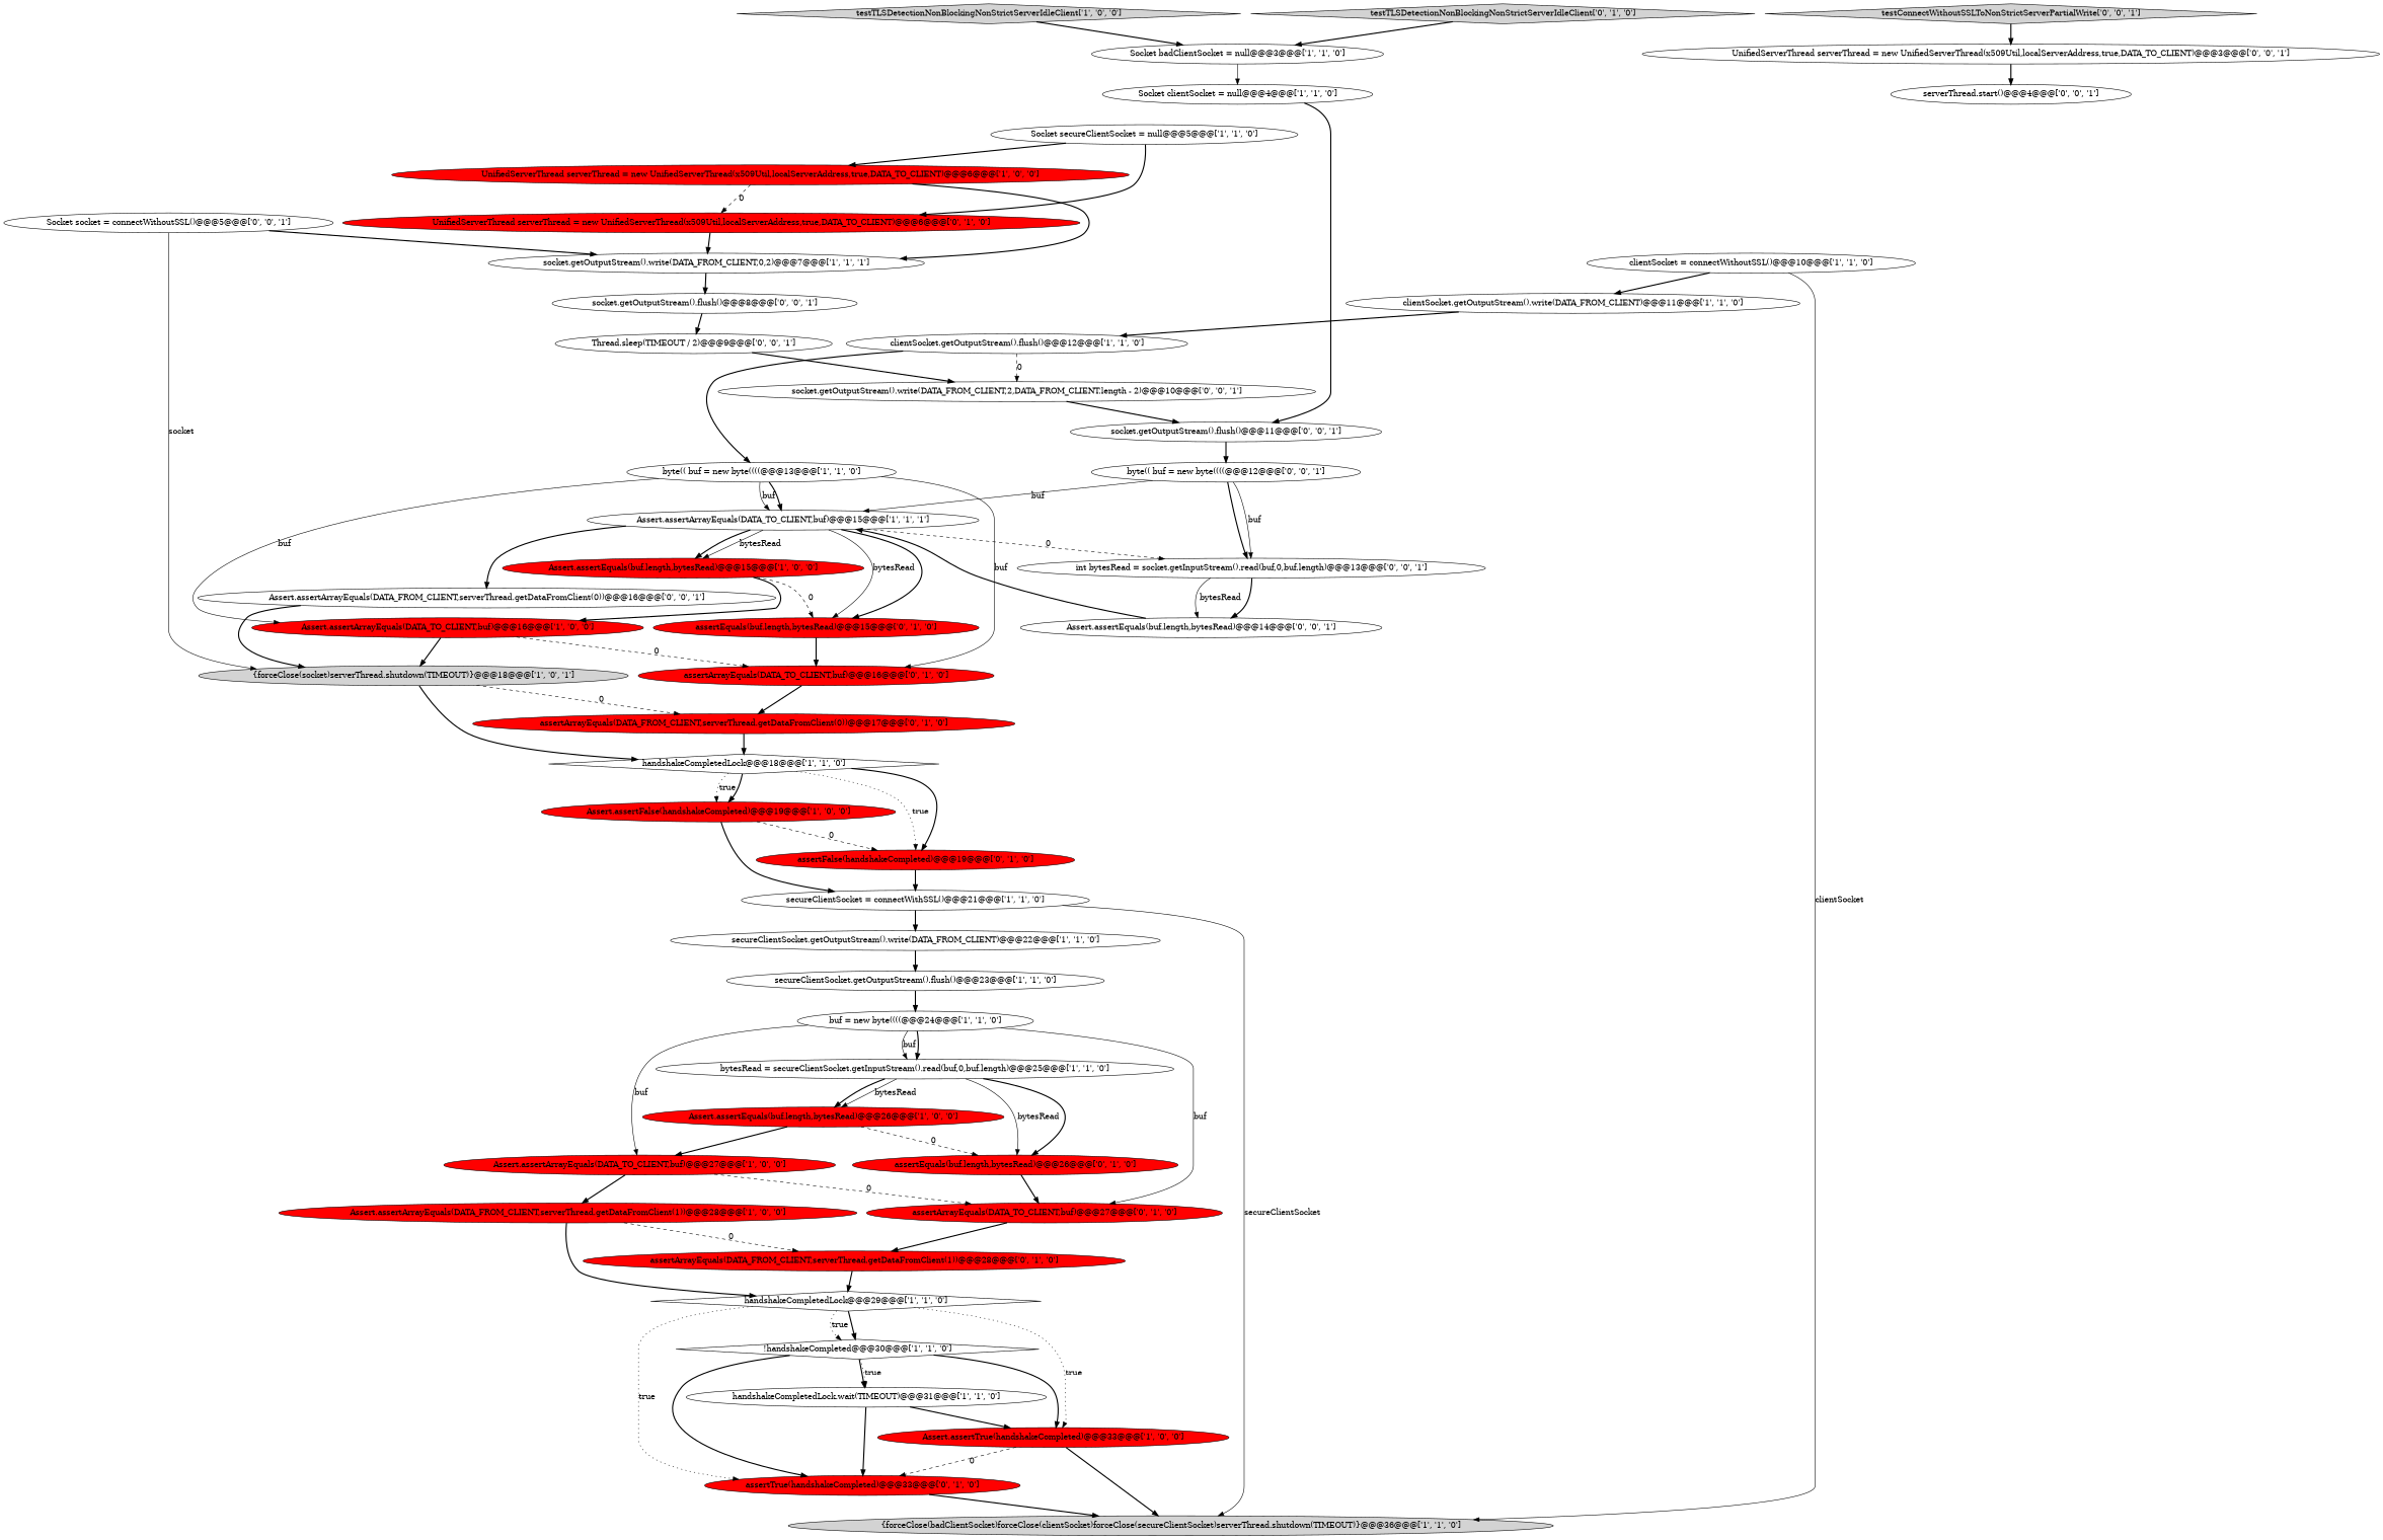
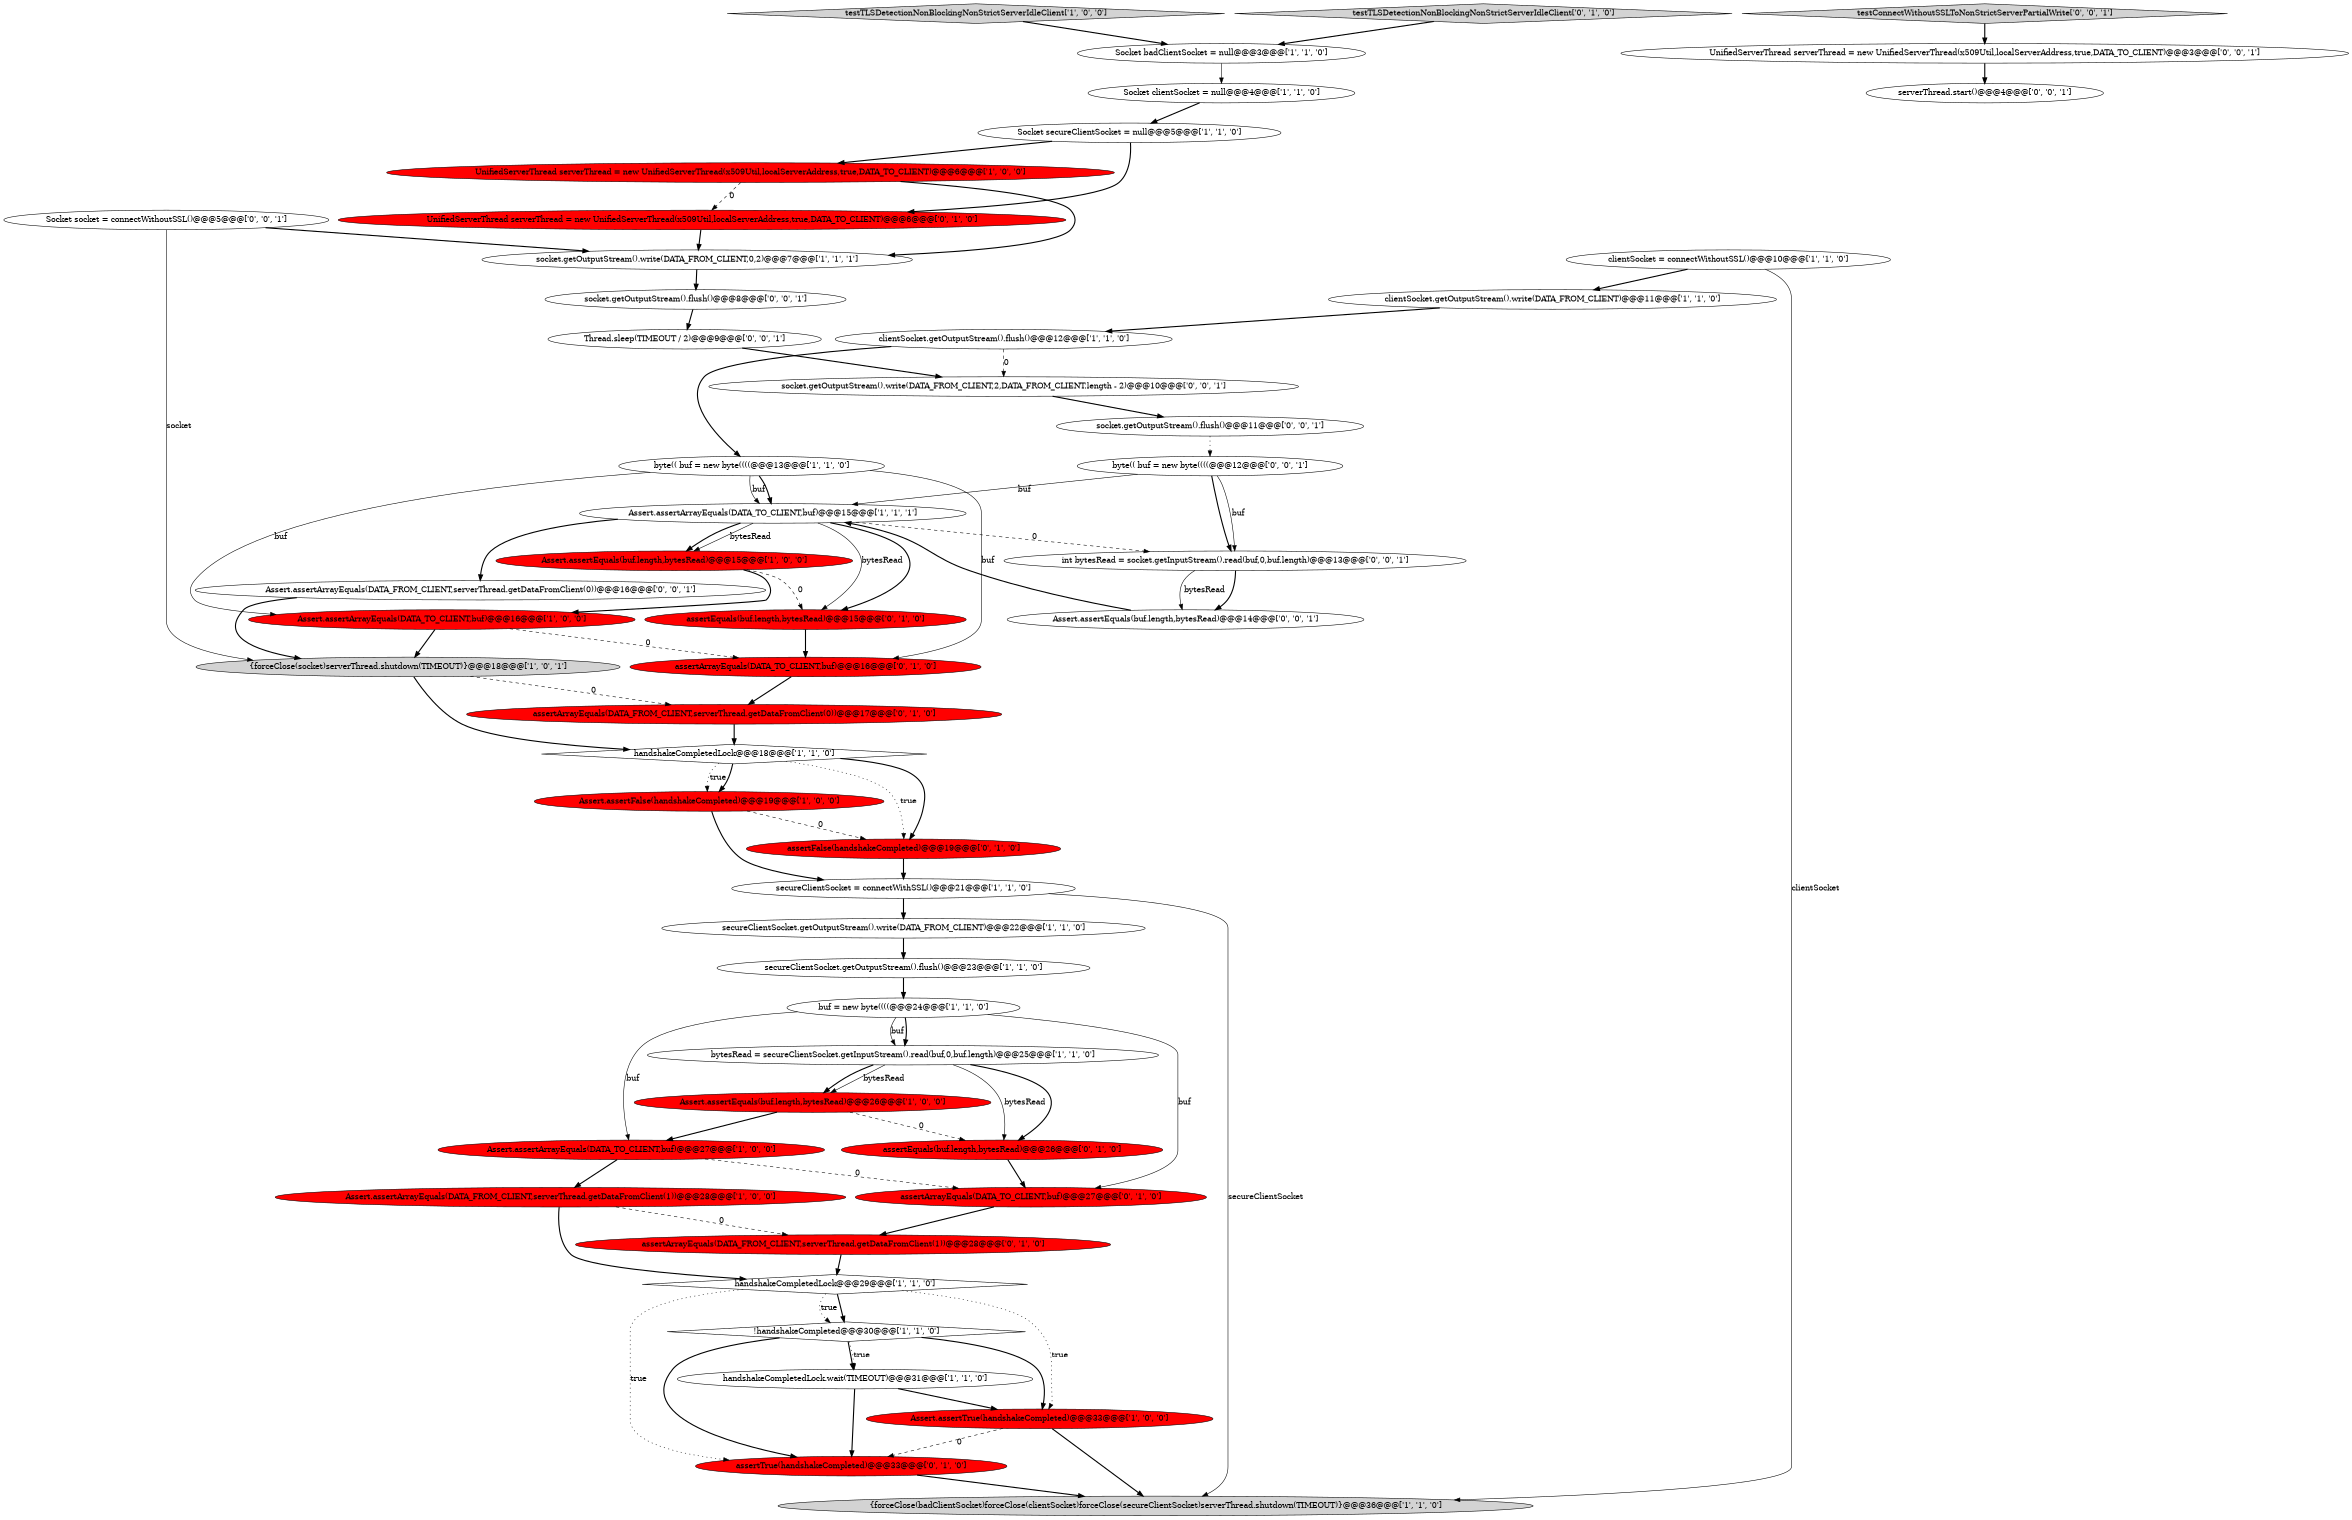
  digraph {
    node [fillcolor=white shape=ellipse style=filled]
    edge [style=bold]
    n1 [fillcolor=lightgray label="{forceClose(socket)serverThread.shutdown(TIMEOUT)}@@@18@@@['1', '0', '1']"]
    n2 [label="handshakeCompletedLock@@@18@@@['1', '1', '0']" shape=diamond]
    n3 [fillcolor=red label="assertArrayEquals(DATA_FROM_CLIENT,serverThread.getDataFromClient(0))@@@17@@@['0', '1', '0']"]
    n4 [fillcolor=red label="assertFalse(handshakeCompleted)@@@19@@@['0', '1', '0']"]
    n5 [fillcolor=red label="Assert.assertFalse(handshakeCompleted)@@@19@@@['1', '0', '0']"]
    n6 [fillcolor=red label="assertArrayEquals(DATA_TO_CLIENT,buf)@@@27@@@['0', '1', '0']"]
    n7 [fillcolor=red label="assertArrayEquals(DATA_FROM_CLIENT,serverThread.getDataFromClient(1))@@@28@@@['0', '1', '0']"]
    n8 [label="handshakeCompletedLock@@@29@@@['1', '1', '0']" shape=diamond]
    n9 [fillcolor=red label="assertEquals(buf.length,bytesRead)@@@26@@@['0', '1', '0']"]
    n10 [label="Assert.assertArrayEquals(DATA_FROM_CLIENT,serverThread.getDataFromClient(0))@@@16@@@['0', '0', '1']"]
    n11 [label="Assert.assertArrayEquals(DATA_TO_CLIENT,buf)@@@15@@@['1', '1', '1']"]
    n12 [label="int bytesRead = socket.getInputStream().read(buf,0,buf.length)@@@13@@@['0', '0', '1']"]
    n13 [fillcolor=red label="Assert.assertEquals(buf.length,bytesRead)@@@15@@@['1', '0', '0']"]
    n14 [fillcolor=red label="assertEquals(buf.length,bytesRead)@@@15@@@['0', '1', '0']"]
    n15 [label="Assert.assertEquals(buf.length,bytesRead)@@@14@@@['0', '0', '1']"]
    n16 [fillcolor=red label="Assert.assertArrayEquals(DATA_TO_CLIENT,buf)@@@16@@@['1', '0', '0']"]
    n17 [fillcolor=red label="assertArrayEquals(DATA_TO_CLIENT,buf)@@@16@@@['0', '1', '0']"]
    n18 [label="socket.getOutputStream().flush()@@@11@@@['0', '0', '1']"]
    n19 [label="byte(( buf = new byte((((@@@12@@@['0', '0', '1']"]
    n20 [label="bytesRead = secureClientSocket.getInputStream().read(buf,0,buf.length)@@@25@@@['1', '1', '0']"]
    n21 [fillcolor=red label="Assert.assertEquals(buf.length,bytesRead)@@@26@@@['1', '0', '0']"]
    n22 [fillcolor=red label="Assert.assertArrayEquals(DATA_TO_CLIENT,buf)@@@27@@@['1', '0', '0']"]
    n23 [label="!handshakeCompleted@@@30@@@['1', '1', '0']" shape=diamond]
    n24 [fillcolor=red label="Assert.assertTrue(handshakeCompleted)@@@33@@@['1', '0', '0']"]
    n25 [fillcolor=red label="assertTrue(handshakeCompleted)@@@33@@@['0', '1', '0']"]
    n26 [label="handshakeCompletedLock.wait(TIMEOUT)@@@31@@@['1', '1', '0']"]
    n27 [fillcolor=lightgray label="{forceClose(badClientSocket)forceClose(clientSocket)forceClose(secureClientSocket)serverThread.shutdown(TIMEOUT)}@@@36@@@['1', '1', '0']"]
    n28 [fillcolor=red label="Assert.assertArrayEquals(DATA_FROM_CLIENT,serverThread.getDataFromClient(1))@@@28@@@['1', '0', '0']"]
    n29 [label="UnifiedServerThread serverThread = new UnifiedServerThread(x509Util,localServerAddress,true,DATA_TO_CLIENT)@@@3@@@['0', '0', '1']"]
    n30 [label="serverThread.start()@@@4@@@['0', '0', '1']"]
    n31 [label="secureClientSocket = connectWithSSL()@@@21@@@['1', '1', '0']"]
    n32 [label="secureClientSocket.getOutputStream().write(DATA_FROM_CLIENT)@@@22@@@['1', '1', '0']"]
    n33 [label="Socket socket = connectWithoutSSL()@@@5@@@['0', '0', '1']"]
    n34 [label="socket.getOutputStream().write(DATA_FROM_CLIENT,0,2)@@@7@@@['1', '1', '1']"]
    n35 [label="secureClientSocket.getOutputStream().flush()@@@23@@@['1', '1', '0']"]
    n36 [label="buf = new byte((((@@@24@@@['1', '1', '0']"]
    n37 [fillcolor=red label="UnifiedServerThread serverThread = new UnifiedServerThread(x509Util,localServerAddress,true,DATA_TO_CLIENT)@@@6@@@['1', '0', '0']"]
    n38 [fillcolor=red label="UnifiedServerThread serverThread = new UnifiedServerThread(x509Util,localServerAddress,true,DATA_TO_CLIENT)@@@6@@@['0', '1', '0']"]
    n39 [label="socket.getOutputStream().flush()@@@8@@@['0', '0', '1']"]
    n40 [fillcolor=lightgray label="testConnectWithoutSSLToNonStrictServerPartialWrite['0', '0', '1']" shape=diamond]
    n41 [label="byte(( buf = new byte((((@@@13@@@['1', '1', '0']"]
    n42 [label="clientSocket = connectWithoutSSL()@@@10@@@['1', '1', '0']"]
    n43 [label="clientSocket.getOutputStream().write(DATA_FROM_CLIENT)@@@11@@@['1', '1', '0']"]
    n44 [label="clientSocket.getOutputStream().flush()@@@12@@@['1', '1', '0']"]
    n45 [label="socket.getOutputStream().write(DATA_FROM_CLIENT,2,DATA_FROM_CLIENT.length - 2)@@@10@@@['0', '0', '1']"]
    n46 [label="Thread.sleep(TIMEOUT / 2)@@@9@@@['0', '0', '1']"]
    n47 [label="Socket clientSocket = null@@@4@@@['1', '1', '0']"]
    n48 [label="Socket secureClientSocket = null@@@5@@@['1', '1', '0']"]
    n49 [label="Socket badClientSocket = null@@@3@@@['1', '1', '0']"]
    n50 [fillcolor=lightgray label="testTLSDetectionNonBlockingNonStrictServerIdleClient['1', '0', '0']" shape=diamond]
    n51 [fillcolor=lightgray label="testTLSDetectionNonBlockingNonStrictServerIdleClient['0', '1', '0']" shape=diamond]
    n1 -> n2
    n1 -> n3 [label=0 style=dashed]
    n2 -> n4
    n2 -> n4 [label=true style=dotted]
    n2 -> n5 [label=true style=dotted]
    n2 -> n5
    n3 -> n2
    n4 -> n31
    n5 -> n4 [label=0 style=dashed]
    n5 -> n31
    n6 -> n7
    n7 -> n8
    n8 -> n23
    n8 -> n23 [label=true style=dotted]
    n8 -> n24 [label=true style=dotted]
    n8 -> n25 [label=true style=dotted]
    n9 -> n6
    n10 -> n1
    n11 -> n10
    n11 -> n12 [label=0 style=dashed]
    n11 -> n13 [label=bytesRead style=solid]
    n11 -> n13
    n11 -> n14 [label=bytesRead style=solid]
    n11 -> n14
    n12 -> n15
    n12 -> n15 [label=bytesRead style=solid]
    n13 -> n14 [label=0 style=dashed]
    n13 -> n16
    n14 -> n17
    n15 -> n11
    n16 -> n1
    n16 -> n17 [label=0 style=dashed]
    n17 -> n3
-   n18 -> n19
+   n18 -> n19 [style=dotted]
    n19 -> n11 [label=buf style=solid]
    n19 -> n12
    n19 -> n12 [label=buf style=solid]
    n20 -> n9 [label=bytesRead style=solid]
    n20 -> n9
    n20 -> n21 [label=bytesRead style=solid]
    n20 -> n21
    n21 -> n9 [label=0 style=dashed]
    n21 -> n22
    n22 -> n6 [label=0 style=dashed]
    n22 -> n28
    n23 -> n24
    n23 -> n25
    n23 -> n26 [label=true style=dotted]
    n23 -> n26
    n24 -> n25 [label=0 style=dashed]
    n24 -> n27
    n25 -> n27
    n26 -> n24
    n26 -> n25
    n28 -> n7 [label=0 style=dashed]
    n28 -> n8
    n29 -> n30
    n31 -> n27 [label=secureClientSocket style=solid]
    n31 -> n32
    n32 -> n35
    n33 -> n1 [label=socket style=solid]
    n33 -> n34
    n34 -> n39
    n35 -> n36
    n36 -> n6 [label=buf style=solid]
    n36 -> n20
    n36 -> n20 [label=buf style=solid]
    n36 -> n22 [label=buf style=solid]
    n37 -> n34
    n37 -> n38 [label=0 style=dashed]
    n38 -> n34
    n39 -> n46
    n40 -> n29
    n41 -> n11 [label=buf style=solid]
    n41 -> n11
    n41 -> n16 [label=buf style=solid]
    n41 -> n17 [label=buf style=solid]
    n42 -> n27 [label=clientSocket style=solid]
    n42 -> n43
    n43 -> n44
    n44 -> n41
    n44 -> n45 [label=0 style=dashed]
    n45 -> n18
    n46 -> n45
-   n47 -> n18
+   n47 -> n48
    n48 -> n37
    n48 -> n38
    n49 -> n47 [style=solid]
    n50 -> n49
    n51 -> n49
  }
